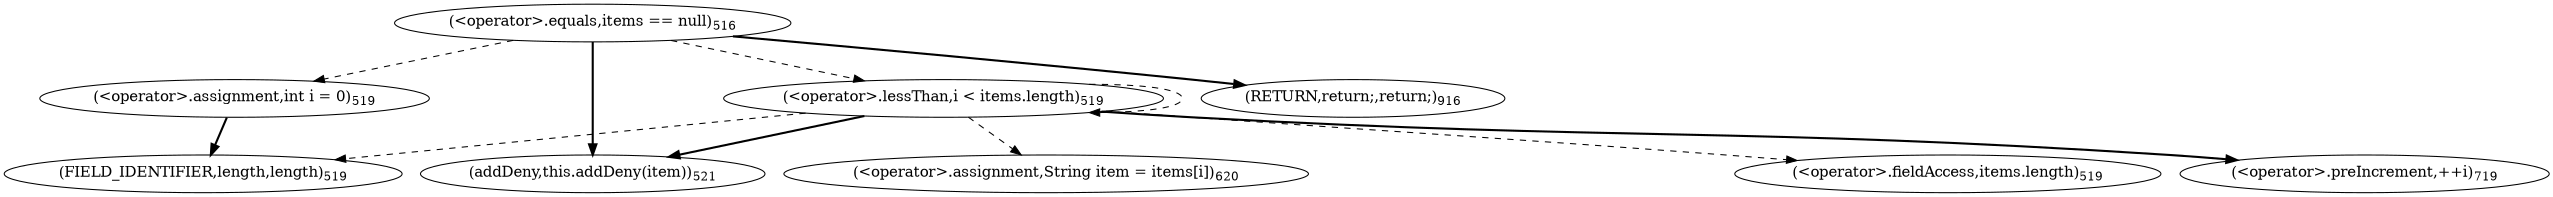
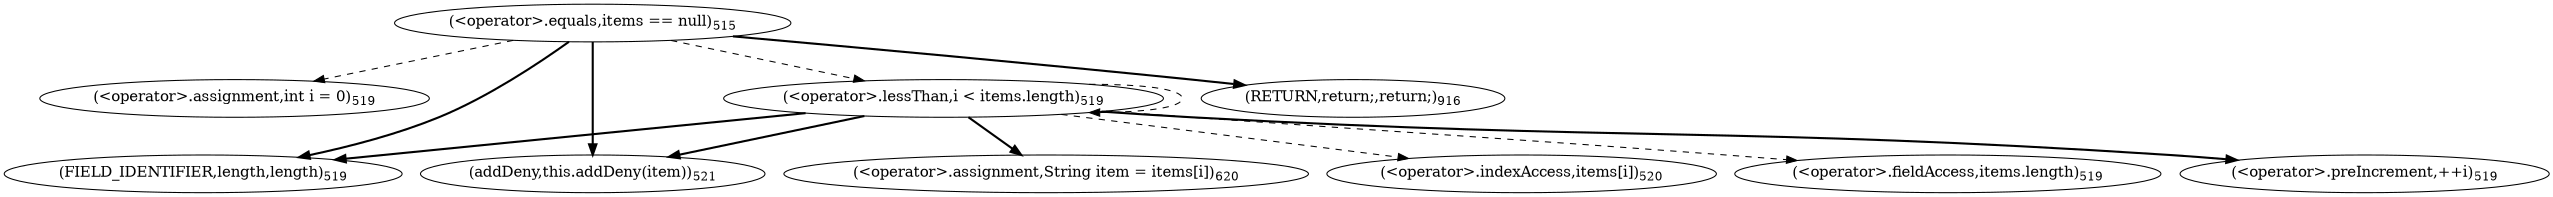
  digraph {
    edge [style=dashed]
-   n1 [label=<(&lt;operator&gt;.equals,items == null)<SUB>516</SUB>>]
+   n1 [label=<(&lt;operator&gt;.equals,items == null)<SUB>515</SUB>>]
    n2 [label=<(&lt;operator&gt;.assignment,int i = 0)<SUB>519</SUB>>]
    n3 [label=<(&lt;operator&gt;.lessThan,i &lt; items.length)<SUB>519</SUB>>]
    n4 [label=<(RETURN,return;,return;)<SUB>916</SUB>>]
    n5 [label=<(FIELD_IDENTIFIER,length,length)<SUB>519</SUB>>]
    n6 [label=<(addDeny,this.addDeny(item))<SUB>521</SUB>>]
    n7 [label=<(&lt;operator&gt;.fieldAccess,items.length)<SUB>519</SUB>>]
-   n8 [label=<(&lt;operator&gt;.preIncrement,++i)<SUB>719</SUB>>]
+   n8 [label=<(&lt;operator&gt;.preIncrement,++i)<SUB>519</SUB>>]
    n9 [label=<(&lt;operator&gt;.assignment,String item = items[i])<SUB>620</SUB>>]
+   n10 [label=<(&lt;operator&gt;.indexAccess,items[i])<SUB>520</SUB>>]
    n1 -> n2
    n1 -> n3
    n1 -> n4 [style=bold]
-   n2 -> n5 [style=bold]
+   n1 -> n5 [style=bold]
    n1 -> n6 [style=bold]
    n3 -> n3
-   n3 -> n5
+   n3 -> n5 [style=bold]
    n3 -> n6 [style=bold]
    n3 -> n7
    n3 -> n8 [style=bold]
-   n3 -> n9
+   n3 -> n9 [style=bold]
+   n3 -> n10
  }
